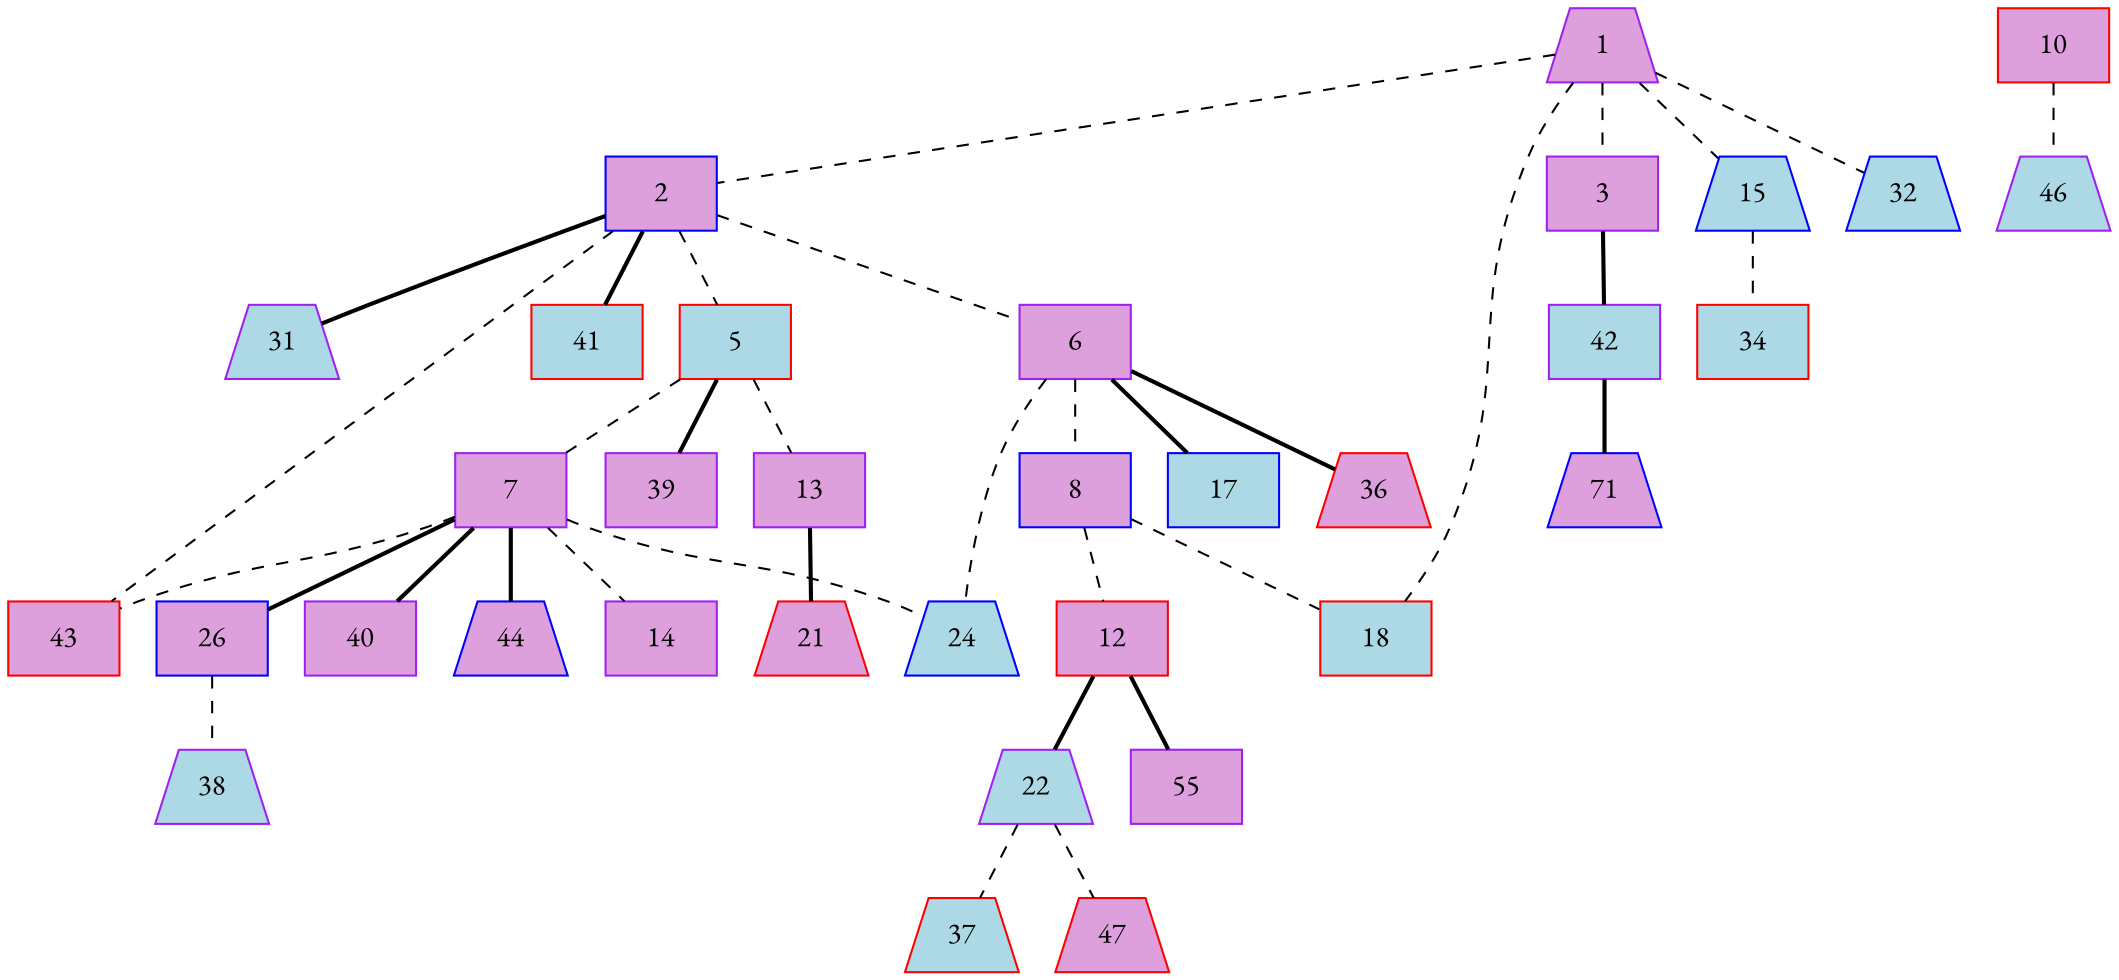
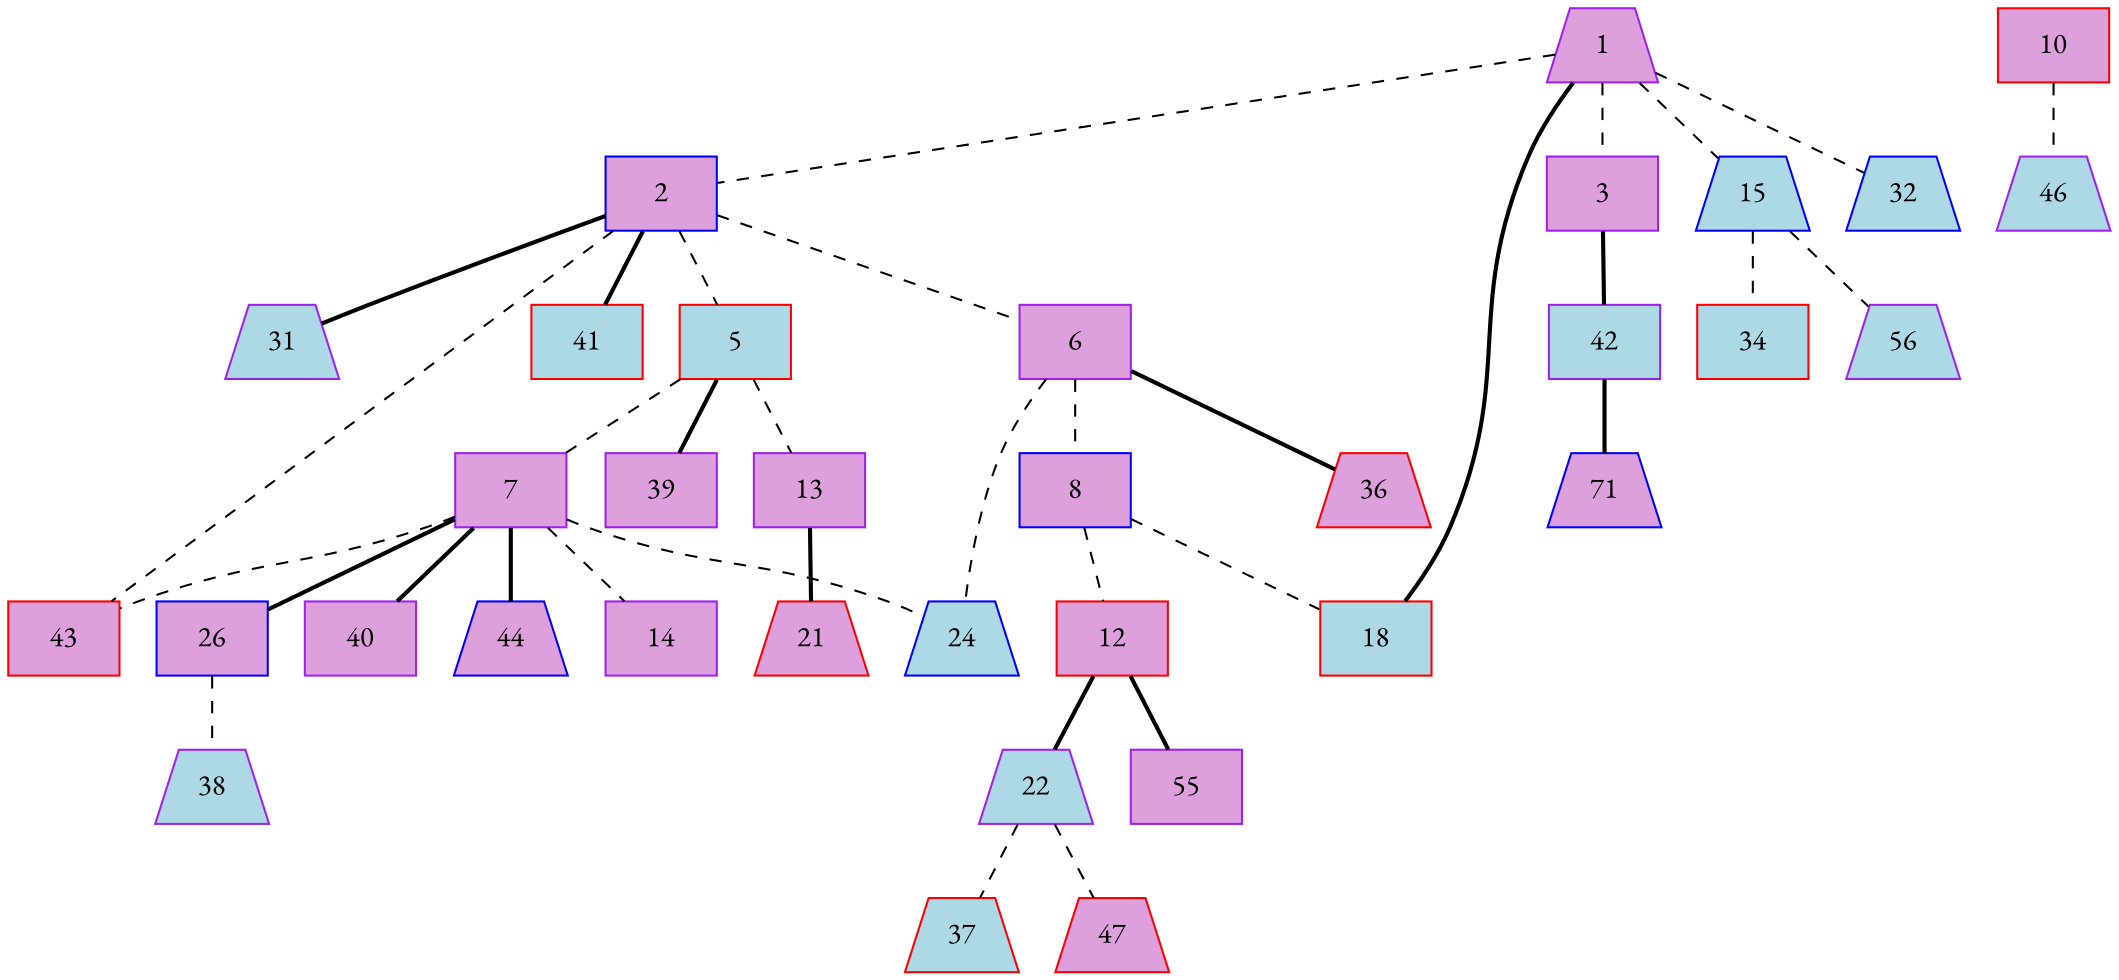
  graph {
    fontname="EB Garamond"
    node [color=purple fillcolor=plum fontname="EB Garamond" shape=box style=filled]
    edge [fontname="EB Garamond" style=dashed]
    1 [shape=trapezium super="+20"]
    2 [color=blue super="+4"]
    3 [super="+11"]
    18 [color=red fillcolor=lightblue super="+35"]
    n5 [color=blue fillcolor=lightblue label=15 shape=trapezium super="+48"]
    32 [color=blue fillcolor=lightblue shape=trapezium]
    5 [color=red fillcolor=lightblue super="+28"]
    6 [super="+19"]
    31 [fillcolor=lightblue shape=trapezium]
    41 [color=red fillcolor=lightblue]
    43 [color=red super="+50"]
    42 [fillcolor=lightblue super="+49"]
    34 [color=red fillcolor=lightblue super="+54"]
+   56 [fillcolor=lightblue shape=trapezium]
    n15 [color=blue label=71 shape=trapezium]
    39
    7 [super="+15"]
    13 [super="+16"]
    8 [color=blue super="+9"]
-   17 [color=blue fillcolor=lightblue super="+29"]
    24 [color=blue fillcolor=lightblue shape=trapezium super="+27"]
    36 [color=red shape=trapezium]
    10 [color=red super="+52"]
    46 [fillcolor=lightblue shape=trapezium]
    14
    26 [color=blue super="+45"]
    40 [super="+53"]
    44 [color=blue shape=trapezium]
    21 [color=red shape=trapezium super="+30"]
    12 [color=red super="+23"]
    38 [fillcolor=lightblue shape=trapezium]
    22 [fillcolor=lightblue shape=trapezium super="+33"]
    55
    37 [color=red fillcolor=lightblue shape=trapezium]
    47 [color=red shape=trapezium]
    1 -- 2
    1 -- 3
-   1 -- 18
+   1 -- 18 [style=bold]
    1 -- n5
    1 -- 32
    2 -- 5
    2 -- 6
    2 -- 31 [style=bold]
    2 -- 41 [style=bold]
    2 -- 43
    3 -- 42 [style=bold]
    n5 -- 34
+   n5 -- 56
    5 -- 39 [style=bold]
    5 -- 7
    5 -- 13 [weight=2]
    6 -- 8
-   6 -- 17 [style=bold]
    6 -- 24
    6 -- 36 [style=bold]
    42 -- n15 [style=bold]
    7 -- 43
    7 -- 24
    7 -- 14
    7 -- 26 [style=bold]
    7 -- 40 [style=bold]
    7 -- 44 [style=bold]
    13 -- 21 [style=bold]
    8 -- 18
    8 -- 12 [weight=2]
    10 -- 46
    26 -- 38
    12 -- 22 [style=bold]
    12 -- 55 [style=bold]
    22 -- 37
    22 -- 47
  }
